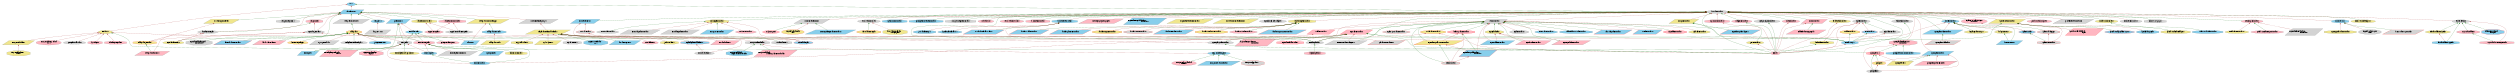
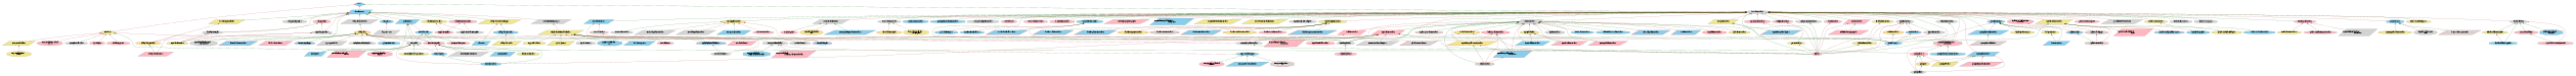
  digraph {
    node [color=grey40 fillcolor=skyblue fontname=Helvetica fontsize=10 shape=octagon style=filled]
    edge [color=brown dir=back fontname=Helvetica fontsize=10 labelfontname=Helvetica labelfontsize=10 style=solid]
    n1 [color=gray40 fontcolor=black height=0.2 label="Copy.h" width=0.4]
    n2 [fillcolor=khaki height=0.2 label="EngineUtils.h" width=0.4]
    n3 [height=0.2 label="MeshDescription.h" shape=parallelogram width=0.4]
    n4 [fillcolor=lightgrey height=0.2 label="PrimitiveComponent.h" width=0.4]
    n5 [fillcolor=khaki height=0.2 label="DisplayClusterHelpers.h" shape=parallelogram width=0.4]
    n6 [fillcolor=lightgrey height=0.2 label="DisplayClusterObjectRef.h" width=0.4]
    n7 [fillcolor=lightpink height=0.2 label="Engine.h" shape=ellipse width=0.4]
    n8 [fillcolor=lightpink height=0.2 label="IDisplayClusterDisplayDevice\lProxy.h" shape=ellipse width=0.4]
    n9 [fillcolor=lightgrey height=0.2 label="LandscapeSplineProxies.h" shape=ellipse width=0.4]
    n10 [fillcolor=lightpink height=0.2 label="PawnIterator.h" width=0.4]
-   n11 [fillcolor=lightpink height=0.2 label="Texture2Landscape.cpp" width=0.4]
+   n11 [fillcolor=lightpink height=0.2 label="Texture2DArray.cpp" width=0.4]
    n12 [height=0.2 label="HairDescription.h" shape=parallelogram width=0.4]
    n13 [fillcolor=lightgrey height=0.2 label="MeshAttributePaintTool.h" width=0.4]
    n14 [fillcolor=lightpink height=0.2 label="MeshAttributes.h" width=0.4]
    n15 [fillcolor=lightgrey height=0.2 label="MeshDescriptionBase.h" shape=ellipse width=0.4]
    n16 [fillcolor=khaki height=0.2 label="StaticMeshDescription.h" shape=ellipse width=0.4]
    n17 [fillcolor=lightgrey height=0.2 label="StaticMeshAttributes.h" shape=ellipse width=0.4]
    n18 [height=0.2 label="MeshAutoUV.h" shape=ellipse width=0.4]
    n19 [fillcolor=lightpink height=0.2 label="MeshDescriptionCommitter.h" width=0.4]
    n20 [fillcolor=khaki height=0.2 label="MeshDescriptionProvider.h" width=0.4]
    n21 [fillcolor=lightgrey height=0.2 label="ModelingObjectsCreationAPI.h" shape=parallelogram width=0.4]
    n22 [fillcolor=khaki height=0.2 label="SkeletalMeshLODImporterData.h" shape=parallelogram width=0.4]
    n23 [fillcolor=lightgrey height=0.2 label="SkeletalMeshSourceModel.h" shape=parallelogram width=0.4]
    n24 [fillcolor=khaki height=0.2 label="SkinWeightsAttributesRef.h" shape=parallelogram width=0.4]
    n25 [height=0.2 label="EngineMinimal.h" width=0.4]
    n26 [fillcolor=lightgrey height=0.2 label="EngineSharedPCH.h" shape=ellipse width=0.4]
    n27 [fillcolor=lightpink height=0.2 label="ActorPrimitiveColorHandler.h" shape=ellipse width=0.4]
    n28 [fillcolor=khaki height=0.2 label="ArrowComponent.h" shape=ellipse width=0.4]
    n29 [fillcolor=lightgrey height=0.2 label="AsyncRegisterLevelContext.cpp" shape=parallelogram width=0.4]
    n30 [fillcolor=lightpink height=0.2 label="BakedShallowWaterSimulation\lComponent.h" shape=ellipse width=0.4]
    n31 [fillcolor=khaki height=0.2 label="BillboardComponent.h" shape=parallelogram width=0.4]
    n32 [fillcolor=lightpink height=0.2 label="BrushComponent.h" shape=parallelogram width=0.4]
    n33 [fillcolor=khaki height=0.2 label="ClusterUnionComponent.h" shape=ellipse width=0.4]
    n34 [fillcolor=lightgrey height=0.2 label="ComponentCollisionUtil.h" shape=ellipse width=0.4]
    n35 [fillcolor=lightgrey height=0.2 label="CustomPhysXPayload.h" width=0.4]
    n36 [fillcolor=lightpink height=0.2 label="DebugDrawComponent.h" shape=ellipse width=0.4]
    n37 [fillcolor=lightpink height=0.2 label="DrawFrustumComponent.h" width=0.4]
    n38 [fillcolor=lightgrey height=0.2 label="EditorComponentSourceFactory.h" shape=parallelogram width=0.4]
    n39 [fillcolor=khaki height=0.2 label="EditorViewportSelectability.h" shape=ellipse width=0.4]
    n40 [height=0.2 label="FloorQueryUtils.h" width=0.4]
    n41 [fillcolor=lightgrey height=0.2 label="GeometrySelector.h" shape=ellipse width=0.4]
    n42 [fillcolor=khaki height=0.2 label="GizmoBaseComponent.h" width=0.4]
    n43 [height=0.2 label="GizmoRenderingUtil.h" shape=parallelogram width=0.4]
    n44 [fillcolor=lightgrey height=0.2 label="ISMComponentDescriptor.h" shape=parallelogram width=0.4]
    n45 [height=0.2 label="LakeCollisionComponent.h" width=0.4]
    n46 [height=0.2 label="LandscapeComponent.h" shape=parallelogram width=0.4]
    n47 [height=0.2 label="LandscapeGizmoRenderComponent.h" width=0.4]
    n48 [fillcolor=lightpink height=0.2 label="LandscapeHeightfieldCollision\lComponent.h" width=0.4]
    n49 [height=0.2 label="LandscapeSplinesComponent.h" shape=parallelogram width=0.4]
    n50 [fillcolor=lightpink height=0.2 label="LineBatchComponent.h" shape=ellipse width=0.4]
    n51 [fillcolor=lightgrey height=0.2 label="MaterialBillboardComponent.h" shape=ellipse width=0.4]
    n52 [fillcolor=lightgrey height=0.2 label="MeshComponent.h" shape=parallelogram width=0.4]
    n53 [fillcolor=lightpink height=0.2 label="ModelComponent.h" shape=ellipse width=0.4]
    n54 [fillcolor=lightgrey height=0.2 label="ModularVehicleBaseComponent.h" width=0.4]
    n55 [fillcolor=lightpink height=0.2 label="MovementUtils.h" shape=ellipse width=0.4]
    n56 [fillcolor=lightgrey height=0.2 label="NetworkPredictionDriver.h" shape=ellipse width=0.4]
    n57 [fillcolor=lightpink height=0.2 label="NetworkPredictionPhysics.h" shape=ellipse width=0.4]
    n58 [fillcolor=khaki height=0.2 label="ParticleSystemComponent.h" shape=parallelogram width=0.4]
    n59 [fillcolor=lightpink height=0.2 label="PhysicsFieldComponent.h" width=0.4]
    n60 [height=0.2 label="PrimitiveSceneProxyDesc.h" width=0.4]
    n61 [fillcolor=lightgrey height=0.2 label="ShapeComponent.h" shape=ellipse width=0.4]
    n62 [fillcolor=lightpink height=0.2 label="SimpleStreamableAssetManager.h" shape=parallelogram width=0.4]
-   n63 [height=0.2 label="SmartObjectContainerRendering\lComponent.h" shape=parallelogram width=0.4]
+   n63 [height=0.2 label="SmartObjectContainerRendering\lSkeletalMesh.h" shape=parallelogram width=0.4]
    n64 [fillcolor=khaki height=0.2 label="SmartObjectRenderingComponent.h" shape=parallelogram width=0.4]
    n65 [height=0.2 label="SplineComponent.h" shape=ellipse width=0.4]
    n66 [fillcolor=khaki height=0.2 label="SplineMeshComponentDescriptor.h" shape=parallelogram width=0.4]
    n67 [fillcolor=lightgrey height=0.2 label="StaticLightingSystemInterface.h" shape=ellipse width=0.4]
    n68 [fillcolor=khaki height=0.2 label="TextRenderComponent.h" shape=ellipse width=0.4]
    n69 [fillcolor=lightgrey height=0.2 label="VectorFieldComponent.h" shape=ellipse width=0.4]
    n70 [fillcolor=khaki height=0.2 label="VehicleSimBaseComponent.h" width=0.4]
    n71 [fillcolor=khaki height=0.2 label="DisplayClusterProjection\lHelpers.h" width=0.4]
    n72 [fillcolor=lightpink height=0.2 label="DisplayClusterRender\l_ProceduralMeshComponentRef.h" shape=parallelogram width=0.4]
    n73 [height=0.2 label="DisplayClusterRender\l_StaticMeshComponentRef.h" width=0.4]
    n74 [height=0.2 label="DisplayClusterRootActor.h" shape=ellipse width=0.4]
    n75 [fillcolor=lightpink height=0.2 label="DisplayClusterMoviePipeline\lSettings.h" shape=ellipse width=0.4]
    n76 [height=0.2 label="DisplayClusterViewportHelpers.h" shape=parallelogram width=0.4]
    n77 [color=red fillcolor=lightgrey height=0.2 label="IDisplayClusterBlueprint\lAPI.h" width=0.4]
    n78 [fillcolor=lightgrey height=0.2 label="GroomAsset.h" width=0.4]
    n79 [height=0.2 label="GroomCache.h" shape=parallelogram width=0.4]
    n80 [fillcolor=lightpink height=0.2 label="GroomBindingAsset.h" width=0.4]
    n81 [height=0.2 label="GroomResources.h" shape=ellipse width=0.4]
    n82 [fillcolor=lightpink height=0.2 label="SkeletalMeshDescription.h" shape=parallelogram width=0.4]
    n83 [fillcolor=lightgrey height=0.2 label="LandscapeNaniteComponent.h" shape=ellipse width=0.4]
    n84 [color=red fillcolor=khaki height=0.2 label="SkeletalMeshAttributes.h" width=0.4]
    n85 [fillcolor=lightgrey height=0.2 label="MeshAutoUVImpl.h" shape=parallelogram width=0.4]
    n86 [fillcolor=lightgrey height=0.2 label="DataflowComponentToolTarget.h" shape=ellipse width=0.4]
    n87 [fillcolor=lightpink height=0.2 label="DataflowToolTarget.h" shape=ellipse width=0.4]
    n88 [fillcolor=khaki height=0.2 label="CreateMeshObjectTypeProperties.h" shape=parallelogram width=0.4]
    n89 [height=0.2 label="SkelImport.h" shape=parallelogram width=0.4]
    n90 [height=0.2 label="SkeletalMeshLODModel.h" width=0.4]
    n91 [color=red fillcolor=khaki height=0.2 label="SkeletalMesh.h" width=0.4]
    n92 [height=0.2 label="GroomComponent.h" width=0.4]
    n93 [fillcolor=khaki height=0.2 label="GroomCreateFollicleMaskOptions.h" shape=ellipse width=0.4]
    n94 [fillcolor=lightpink height=0.2 label="GroomCreateStrandsTextures\lOptions.h" shape=parallelogram width=0.4]
    n95 [height=0.2 label="GroomInstance.h" shape=ellipse width=0.4]
    n96 [fillcolor=lightpink height=0.2 label="NiagaraDataInterfaceHair\lStrands.h" width=0.4]
    n97 [fillcolor=khaki height=0.2 label="GroomBindingBuilder.h" width=0.4]
    n98 [fillcolor=lightgrey height=0.2 label="GroomCreateBindingOptions.h" shape=parallelogram width=0.4]
    n99 [height=0.2 label="HairStrandsCore.h" shape=parallelogram width=0.4]
    n100 [fillcolor=lightpink height=0.2 label="HairStrandsInterpolation.h" shape=ellipse width=0.4]
    n101 [color=red fillcolor=lightpink height=0.2 label="LandscapeProxy.h" width=0.4]
    n102 [color=red fillcolor=khaki height=0.2 label="Landscape.h" width=0.4]
    n103 [fillcolor=lightgrey height=0.2 label="LandscapeEdit.h" shape=ellipse width=0.4]
    n104 [fillcolor=khaki height=0.2 label="LandscapeRender.h" shape=parallelogram width=0.4]
-   n105 [fillcolor=khaki height=0.2 label="AddPrimitiveTool.h" width=0.4]
    n106 [color=red height=0.2 label="BaseCreateFromSelectedTool.h" width=0.4]
    n107 [fillcolor=lightgrey height=0.2 label="CombineMeshesTool.h" shape=ellipse width=0.4]
    n108 [color=red fillcolor=lightgrey height=0.2 label="BaseMeshFromSplinesTool.h" shape=parallelogram width=0.4]
    n109 [fillcolor=lightpink height=0.2 label="ConvertMeshesTool.h" shape=parallelogram width=0.4]
    n110 [fillcolor=khaki height=0.2 label="DrawAndRevolveTool.h" width=0.4]
    n111 [fillcolor=khaki height=0.2 label="DrawPolyPathTool.h" shape=parallelogram width=0.4]
    n112 [fillcolor=lightgrey height=0.2 label="DrawPolygonTool.h" width=0.4]
    n113 [height=0.2 label="ExtractCollisionGeometry\lTool.h" width=0.4]
    n114 [height=0.2 label="RevolveBoundaryTool.h" shape=parallelogram width=0.4]
    n115 [fillcolor=lightpink height=0.2 label="SplitMeshesTool.h" shape=ellipse width=0.4]
    n116 [fillcolor=lightgrey height=0.2 label="VolumeToMeshTool.h" width=0.4]
    n117 [fillcolor=khaki height=0.2 label="SkeletalMeshModel.h" shape=parallelogram width=0.4]
    n118 [height=0.2 label="AnimationEditorUtils.h" width=0.4]
    n119 [fillcolor=lightgrey height=0.2 label="ChaosFleshGenerateSurface\lBindingsNode.h" width=0.4]
    n120 [color=red height=0.2 label="DebugSkelMeshComponent.h" shape=parallelogram width=0.4]
    n121 [fillcolor=lightpink height=0.2 label="PreviewMeshCollection.h" shape=parallelogram width=0.4]
-   n122 [color=red fillcolor=khaki height=0.2 label="RigLogicInstanceData.h" shape=ellipse width=0.4]
+   n122 [color=red height=0.2 label="RigLogicInstanceData.h" shape=ellipse width=0.4]
    n123 [fillcolor=lightgrey height=0.2 label="SAnimAttributeView.h" shape=parallelogram width=0.4]
    n124 [fillcolor=lightgrey height=0.2 label="SCreateClothingSettingsPanel.h" shape=ellipse width=0.4]
    n125 [fillcolor=lightpink height=0.2 label="UnrealEdSharedPCH.h" width=0.4]
    n126 [color=red fillcolor=lightgrey height=0.2 label="WaterBodyComponent.h" width=0.4]
    n127 [color=red height=0.2 label="ChaosDeformableSolverActor.h" shape=parallelogram width=0.4]
    n128 [fillcolor=lightpink height=0.2 label="SceneGeometrySpatialCache.h" shape=parallelogram width=0.4]
    n129 [height=0.2 label="ClusterUnionVehicleComponent.h" width=0.4]
    n130 [fillcolor=khaki height=0.2 label="EQSRenderingComponent.h" shape=ellipse width=0.4]
    n131 [fillcolor=lightpink height=0.2 label="PathedPhysicsDebugDrawComponent.h" shape=ellipse width=0.4]
    n132 [fillcolor=lightgrey height=0.2 label="SmartObjectDebugRendering\lComponent.h" shape=parallelogram width=0.4]
    n133 [fillcolor=khaki height=0.2 label="ChaosCharacterMoverComponent.h" width=0.4]
    n134 [fillcolor=lightgrey height=0.2 label="CharacterMoverSimulation\lTypes.h" shape=ellipse width=0.4]
    n135 [color=red fillcolor=lightgrey height=0.2 label="PhysicsMoverSimulationTypes.h" shape=parallelogram width=0.4]
    n136 [fillcolor=lightpink height=0.2 label="DynamicMeshPolygroupTransformer.h" width=0.4]
    n137 [fillcolor=lightpink height=0.2 label="DynamicMeshSelector.h" width=0.4]
    n138 [fillcolor=khaki height=0.2 label="GeometrySelectionChanges.h" shape=ellipse width=0.4]
    n139 [height=0.2 label="GeometrySelectionManager.h" width=0.4]
    n140 [color=red height=0.2 label="SelectionEditInteractive\lCommand.h" width=0.4]
    n141 [height=0.2 label="GizmoArrowComponent.h" shape=parallelogram width=0.4]
    n142 [fillcolor=lightpink height=0.2 label="GizmoBoxComponent.h" shape=ellipse width=0.4]
    n143 [fillcolor=lightgrey height=0.2 label="GizmoCircleComponent.h" shape=ellipse width=0.4]
    n144 [fillcolor=lightgrey height=0.2 label="GizmoLineHandleComponent.h" shape=parallelogram width=0.4]
    n145 [fillcolor=lightgrey height=0.2 label="GizmoRectangleComponent.h" shape=parallelogram width=0.4]
    n146 [fillcolor=lightpink height=0.2 label="ViewAdjustedStaticMeshGizmo\lComponent.h" shape=parallelogram width=0.4]
    n147 [color=red height=0.2 label="GizmoElementBase.h" shape=ellipse width=0.4]
    n148 [color=red fillcolor=lightgrey height=0.2 label="GizmoViewContext.h" shape=ellipse width=0.4]
    n149 [height=0.2 label="HLODInstancedStaticMeshComponent.h" shape=parallelogram width=0.4]
    n150 [color=red fillcolor=lightpink height=0.2 label="ISMPartitionActor.h" shape=ellipse width=0.4]
    n151 [color=red fillcolor=khaki height=0.2 label="InstancedPlacementClient\lInfo.h" shape=ellipse width=0.4]
    n152 [fillcolor=lightpink height=0.2 label="LandscapeGrassWeightExporter.h" shape=parallelogram width=0.4]
    n153 [height=0.2 label="LandscapeMeshCollisionComponent.h" width=0.4]
    n154 [color=red fillcolor=lightgrey height=0.2 label="LandscapeSplineSegment.h" shape=parallelogram width=0.4]
    n155 [color=red fillcolor=lightgrey height=0.2 label="BaseDynamicMeshComponent.h" shape=ellipse width=0.4]
    n156 [fillcolor=khaki height=0.2 label="BasicElementSet.h" width=0.4]
    n157 [height=0.2 label="BasicLineSetComponent.h" shape=parallelogram width=0.4]
    n158 [fillcolor=lightpink height=0.2 label="BasicPointSetComponent.h" shape=parallelogram width=0.4]
    n159 [fillcolor=lightpink height=0.2 label="BasicTriangleSetComponent.h" shape=parallelogram width=0.4]
    n160 [fillcolor=lightgrey height=0.2 label="CableComponent.h" width=0.4]
    n161 [color=red fillcolor=khaki height=0.2 label="ChaosDeformablePhysicsComponent.h" shape=parallelogram width=0.4]
    n162 [color=red height=0.2 label="ChaosDeformableTetrahedral\lComponent.h" shape=parallelogram width=0.4]
    n163 [color=red fillcolor=lightgrey height=0.2 label="FleshComponent.h" width=0.4]
    n164 [height=0.2 label="CustomMeshComponent.h" shape=ellipse width=0.4]
    n165 [height=0.2 label="HeterogeneousVolumeComponent.h" width=0.4]
    n166 [color=red fillcolor=lightpink height=0.2 label="LineSetComponent.h" shape=parallelogram width=0.4]
    n167 [color=red height=0.2 label="MeshWireframeComponent.h" shape=parallelogram width=0.4]
    n168 [color=red height=0.2 label="PointSetComponent.h" shape=parallelogram width=0.4]
    n169 [color=red fillcolor=lightpink height=0.2 label="ProceduralMeshComponent.h" width=0.4]
    n170 [color=red fillcolor=khaki height=0.2 label="SkinnedMeshComponent.h" width=0.4]
    n171 [color=red fillcolor=lightpink height=0.2 label="StaticMeshComponent.h" shape=parallelogram width=0.4]
    n172 [color=red fillcolor=lightpink height=0.2 label="TriangleSetComponent.h" width=0.4]
    n173 [fillcolor=khaki height=0.2 label="WaterMeshComponent.h" shape=ellipse width=0.4]
    n174 [fillcolor=khaki height=0.2 label="NetworkPredictionGeneric\lKinematicActor.h" width=0.4]
    n175 [color=red fillcolor=khaki height=0.2 label="NetworkPredictionTrace.h" width=0.4]
    n176 [height=0.2 label="ParticleEventManager.h" width=0.4]
    n177 [fillcolor=khaki height=0.2 label="ParticleModuleEventGenerator.h" width=0.4]
    n178 [color=red fillcolor=lightpink height=0.2 label="ParticleModuleEventReceiver\lBase.h" shape=parallelogram width=0.4]
    n179 [color=red height=0.2 label="ParticleModuleParameterDynamic.h" shape=ellipse width=0.4]
    n180 [color=red fillcolor=lightpink height=0.2 label="StaticMeshSceneProxyDesc.h" width=0.4]
    n181 [height=0.2 label="AnimNextDebugDraw.h" width=0.4]
    n182 [height=0.2 label="ParticleSystemSceneProxy.h" shape=ellipse width=0.4]
    n183 [color=red height=0.2 label="SkinnedMeshSceneProxyDesc.h" shape=parallelogram width=0.4]
    n184 [color=red height=0.2 label="BoxComponent.h" shape=ellipse width=0.4]
    n185 [fillcolor=lightgrey height=0.2 label="CapsuleComponent.h" width=0.4]
    n186 [fillcolor=khaki height=0.2 label="PostProcessComponent.h" width=0.4]
    n187 [color=red fillcolor=khaki height=0.2 label="SphereComponent.h" width=0.4]
    n188 [fillcolor=khaki height=0.2 label="PolyPathFunctions.h" shape=ellipse width=0.4]
    n189 [height=0.2 label="PolygonFunctions.h" shape=parallelogram width=0.4]
    n190 [fillcolor=khaki height=0.2 label="VPCameraBlueprintLibrary.h" shape=ellipse width=0.4]
    n191 [color=red height=0.2 label="WaterBodyTypes.h" shape=ellipse width=0.4]
    n192 [color=red fillcolor=lightgrey height=0.2 label="WaterSplineMetadata.h" width=0.4]
    n193 [color=red height=0.2 label="VehicleSimAerofoilComponent.h" shape=parallelogram width=0.4]
    n194 [color=red fillcolor=khaki height=0.2 label="VehicleSimChassisComponent.h" width=0.4]
    n195 [color=red fillcolor=lightgrey height=0.2 label="VehicleSimClutchComponent.h" width=0.4]
    n196 [color=red height=0.2 label="VehicleSimEngineComponent.h" shape=parallelogram width=0.4]
    n197 [color=red fillcolor=khaki height=0.2 label="VehicleSimSuspensionComponent.h" width=0.4]
    n198 [fillcolor=lightpink height=0.2 label="VehicleSimThrusterComponent.h" shape=ellipse width=0.4]
    n199 [color=red height=0.2 label="VehicleSimTransmissionComponent.h" shape=parallelogram width=0.4]
    n200 [color=red height=0.2 label="VehicleSimWheelComponent.h" shape=parallelogram width=0.4]
    n1 -> n2
    n1 -> n3
    n1 -> n4 [color=darkgreen]
    n2 -> n5
    n2 -> n6
    n2 -> n7 [color=darkgreen]
    n2 -> n8
    n2 -> n9
    n2 -> n10
    n2 -> n11
    n3 -> n12
    n3 -> n13 [color=darkgreen]
    n3 -> n14
    n3 -> n15
    n3 -> n16 [color=darkgreen]
    n3 -> n17
    n3 -> n18 [color=darkgreen]
    n3 -> n19 [color=darkgreen]
    n3 -> n20 [color=darkgreen]
    n3 -> n21
    n3 -> n22 [color=darkgreen]
    n3 -> n23 [color=darkgreen]
    n3 -> n24 [color=darkgreen]
    n4 -> n25 [color=darkgreen]
    n4 -> n26 [color=darkgreen]
    n4 -> n27
    n4 -> n28 [color=darkgreen]
    n4 -> n29
    n4 -> n30 [color=darkgreen]
    n4 -> n31
    n4 -> n32 [color=darkgreen]
    n4 -> n33 [color=darkgreen]
    n4 -> n34
    n4 -> n35 [color=darkgreen]
    n4 -> n36 [color=darkgreen]
    n4 -> n37
    n4 -> n38 [color=darkgreen]
    n4 -> n39 [color=darkgreen]
    n4 -> n40
    n4 -> n41
    n4 -> n42 [color=darkgreen]
    n4 -> n43 [color=darkgreen]
    n4 -> n44
    n4 -> n45
    n4 -> n46
    n4 -> n47 [color=darkgreen]
    n4 -> n48
    n4 -> n49 [color=darkgreen]
    n4 -> n50 [color=darkgreen]
    n4 -> n51
    n4 -> n52
    n4 -> n53 [color=darkgreen]
    n4 -> n54 [color=darkgreen]
    n4 -> n55
    n4 -> n56 [color=darkgreen]
    n4 -> n57 [color=darkgreen]
    n4 -> n58
    n4 -> n59 [color=darkgreen]
    n4 -> n60
    n4 -> n61
    n4 -> n62
    n4 -> n63
    n4 -> n64 [color=darkgreen]
    n4 -> n65 [color=darkgreen]
    n4 -> n66 [color=darkgreen]
    n4 -> n67
    n4 -> n68
    n4 -> n69 [color=darkgreen]
    n4 -> n70
    n5 -> n71
    n6 -> n72 [color=darkgreen]
    n6 -> n73 [color=darkgreen]
    n6 -> n74
    n12 -> n78 [color=darkgreen]
    n12 -> n79 [color=darkgreen]
    n12 -> n80
    n12 -> n81
    n14 -> n15 [color=darkgreen]
    n14 -> n17
    n15 -> n16
    n15 -> n82
    n17 -> n16
    n17 -> n83
    n17 -> n84
    n18 -> n85
    n19 -> n86
    n19 -> n87
    n20 -> n86
    n20 -> n87
    n21 -> n88
    n22 -> n89
    n22 -> n90 [color=darkgreen]
    n23 -> n91 [color=darkgreen]
    n24 -> n84
    n25 -> n7
    n26 -> n125 [color=darkgreen]
    n28 -> n7
    n30 -> n126
    n31 -> n7 [color=darkgreen]
    n31 -> n127 [color=darkgreen]
    n32 -> n7
    n32 -> n128 [color=darkgreen]
    n33 -> n129 [color=darkgreen]
    n36 -> n130
    n36 -> n131 [color=darkgreen]
    n36 -> n132
    n37 -> n7
    n40 -> n133
    n40 -> n134
    n40 -> n135 [color=darkgreen]
    n41 -> n136
    n41 -> n137 [color=darkgreen]
    n41 -> n138 [color=darkgreen]
    n41 -> n139 [color=darkgreen]
    n41 -> n140 [color=darkgreen]
    n42 -> n141 [color=darkgreen]
    n42 -> n142
    n42 -> n143 [color=darkgreen]
    n42 -> n144
    n42 -> n145
    n42 -> n146
    n43 -> n147
    n43 -> n148
    n44 -> n149 [color=darkgreen]
    n44 -> n150 [color=darkgreen]
    n44 -> n151
    n46 -> n102
    n46 -> n103
    n46 -> n104 [color=darkgreen]
    n46 -> n152
    n48 -> n101 [color=darkgreen]
    n48 -> n103
    n48 -> n153 [color=darkgreen]
    n49 -> n154 [color=darkgreen]
    n50 -> n7 [color=darkgreen]
    n51 -> n7 [color=darkgreen]
    n52 -> n25 [color=darkgreen]
    n52 -> n26 [color=darkgreen]
    n52 -> n92
    n52 -> n155 [color=darkgreen]
    n52 -> n156 [color=darkgreen]
    n52 -> n157
    n52 -> n158 [color=darkgreen]
    n52 -> n159 [color=darkgreen]
    n52 -> n160
    n52 -> n161 [color=darkgreen]
    n52 -> n162
    n52 -> n163 [color=darkgreen]
    n52 -> n164
    n52 -> n165 [color=darkgreen]
    n52 -> n166
    n52 -> n167 [color=darkgreen]
    n52 -> n168
    n52 -> n169 [color=darkgreen]
    n52 -> n170 [color=darkgreen]
    n52 -> n171 [color=darkgreen]
    n52 -> n172 [color=darkgreen]
    n52 -> n173
    n53 -> n7
    n56 -> n174
    n56 -> n175 [color=darkgreen]
    n58 -> n25 [color=darkgreen]
    n58 -> n176
    n58 -> n177 [color=darkgreen]
    n58 -> n178
    n58 -> n179 [color=darkgreen]
    n60 -> n180
    n60 -> n181
    n60 -> n182
    n60 -> n183 [color=darkgreen]
    n61 -> n7
    n61 -> n184
    n61 -> n185 [color=darkgreen]
    n61 -> n186
    n61 -> n187
    n65 -> n49
    n65 -> n108
    n65 -> n188
    n65 -> n189 [color=darkgreen]
    n65 -> n190 [color=darkgreen]
    n65 -> n191
    n65 -> n192 [color=darkgreen]
    n68 -> n7
    n69 -> n7 [color=darkgreen]
    n70 -> n193
    n70 -> n194
    n70 -> n195
    n70 -> n196
    n70 -> n197 [color=darkgreen]
    n70 -> n198 [color=darkgreen]
    n70 -> n199 [color=darkgreen]
    n70 -> n200 [color=darkgreen]
    n74 -> n75 [color=darkgreen]
    n74 -> n76 [color=darkgreen]
    n74 -> n77 [color=darkgreen]
    n78 -> n79 [color=darkgreen]
    n78 -> n92
    n78 -> n93 [color=darkgreen]
    n78 -> n94 [color=darkgreen]
    n78 -> n95
    n78 -> n96
    n80 -> n92 [color=darkgreen]
    n80 -> n95
    n80 -> n97 [color=darkgreen]
    n80 -> n98
    n80 -> n99 [color=darkgreen]
    n81 -> n78 [color=darkgreen]
    n81 -> n80 [color=darkgreen]
    n81 -> n100 [color=darkgreen]
    n83 -> n101 [color=darkgreen]
    n84 -> n82 [color=darkgreen]
-   n88 -> n105
    n88 -> n106 [color=darkgreen]
    n88 -> n107
    n88 -> n108
    n88 -> n109
    n88 -> n110
    n88 -> n111
    n88 -> n112
    n88 -> n113 [color=darkgreen]
    n88 -> n114 [color=darkgreen]
    n88 -> n115
    n88 -> n116 [color=darkgreen]
    n90 -> n117
    n91 -> n25 [color=darkgreen]
    n91 -> n26 [color=darkgreen]
    n91 -> n78
    n91 -> n80 [color=darkgreen]
    n91 -> n89
    n91 -> n118
    n91 -> n119 [color=darkgreen]
    n91 -> n120 [color=darkgreen]
    n91 -> n121 [color=darkgreen]
    n91 -> n122 [color=darkgreen]
    n91 -> n123
    n91 -> n124 [color=darkgreen]
    n95 -> n92 [color=darkgreen]
    n101 -> n102 [color=darkgreen]
    n101 -> n103 [color=darkgreen]
    n101 -> n104
    n102 -> n103
    n106 -> n107
    n137 -> n136 [color=darkgreen]
    n138 -> n139
    n148 -> n147
    n156 -> n157
    n156 -> n158
    n156 -> n159
    n161 -> n162
    n161 -> n163 [color=darkgreen]
    n162 -> n163
    n166 -> n116
    n169 -> n161
    n169 -> n162 [color=darkgreen]
    n169 -> n163
    n170 -> n7
    n170 -> n26
    n171 -> n6
    n171 -> n7 [color=darkgreen]
    n171 -> n25 [color=darkgreen]
    n171 -> n26 [color=darkgreen]
    n171 -> n38
    n171 -> n83 [color=darkgreen]
    n171 -> n146 [color=darkgreen]
    n171 -> n180
    n184 -> n25 [color=darkgreen]
    n185 -> n25
    n186 -> n7 [color=darkgreen]
    n187 -> n25 [color=darkgreen]
    n188 -> n189 [color=darkgreen]
    n191 -> n126 [color=darkgreen]
    n192 -> n126
  }
